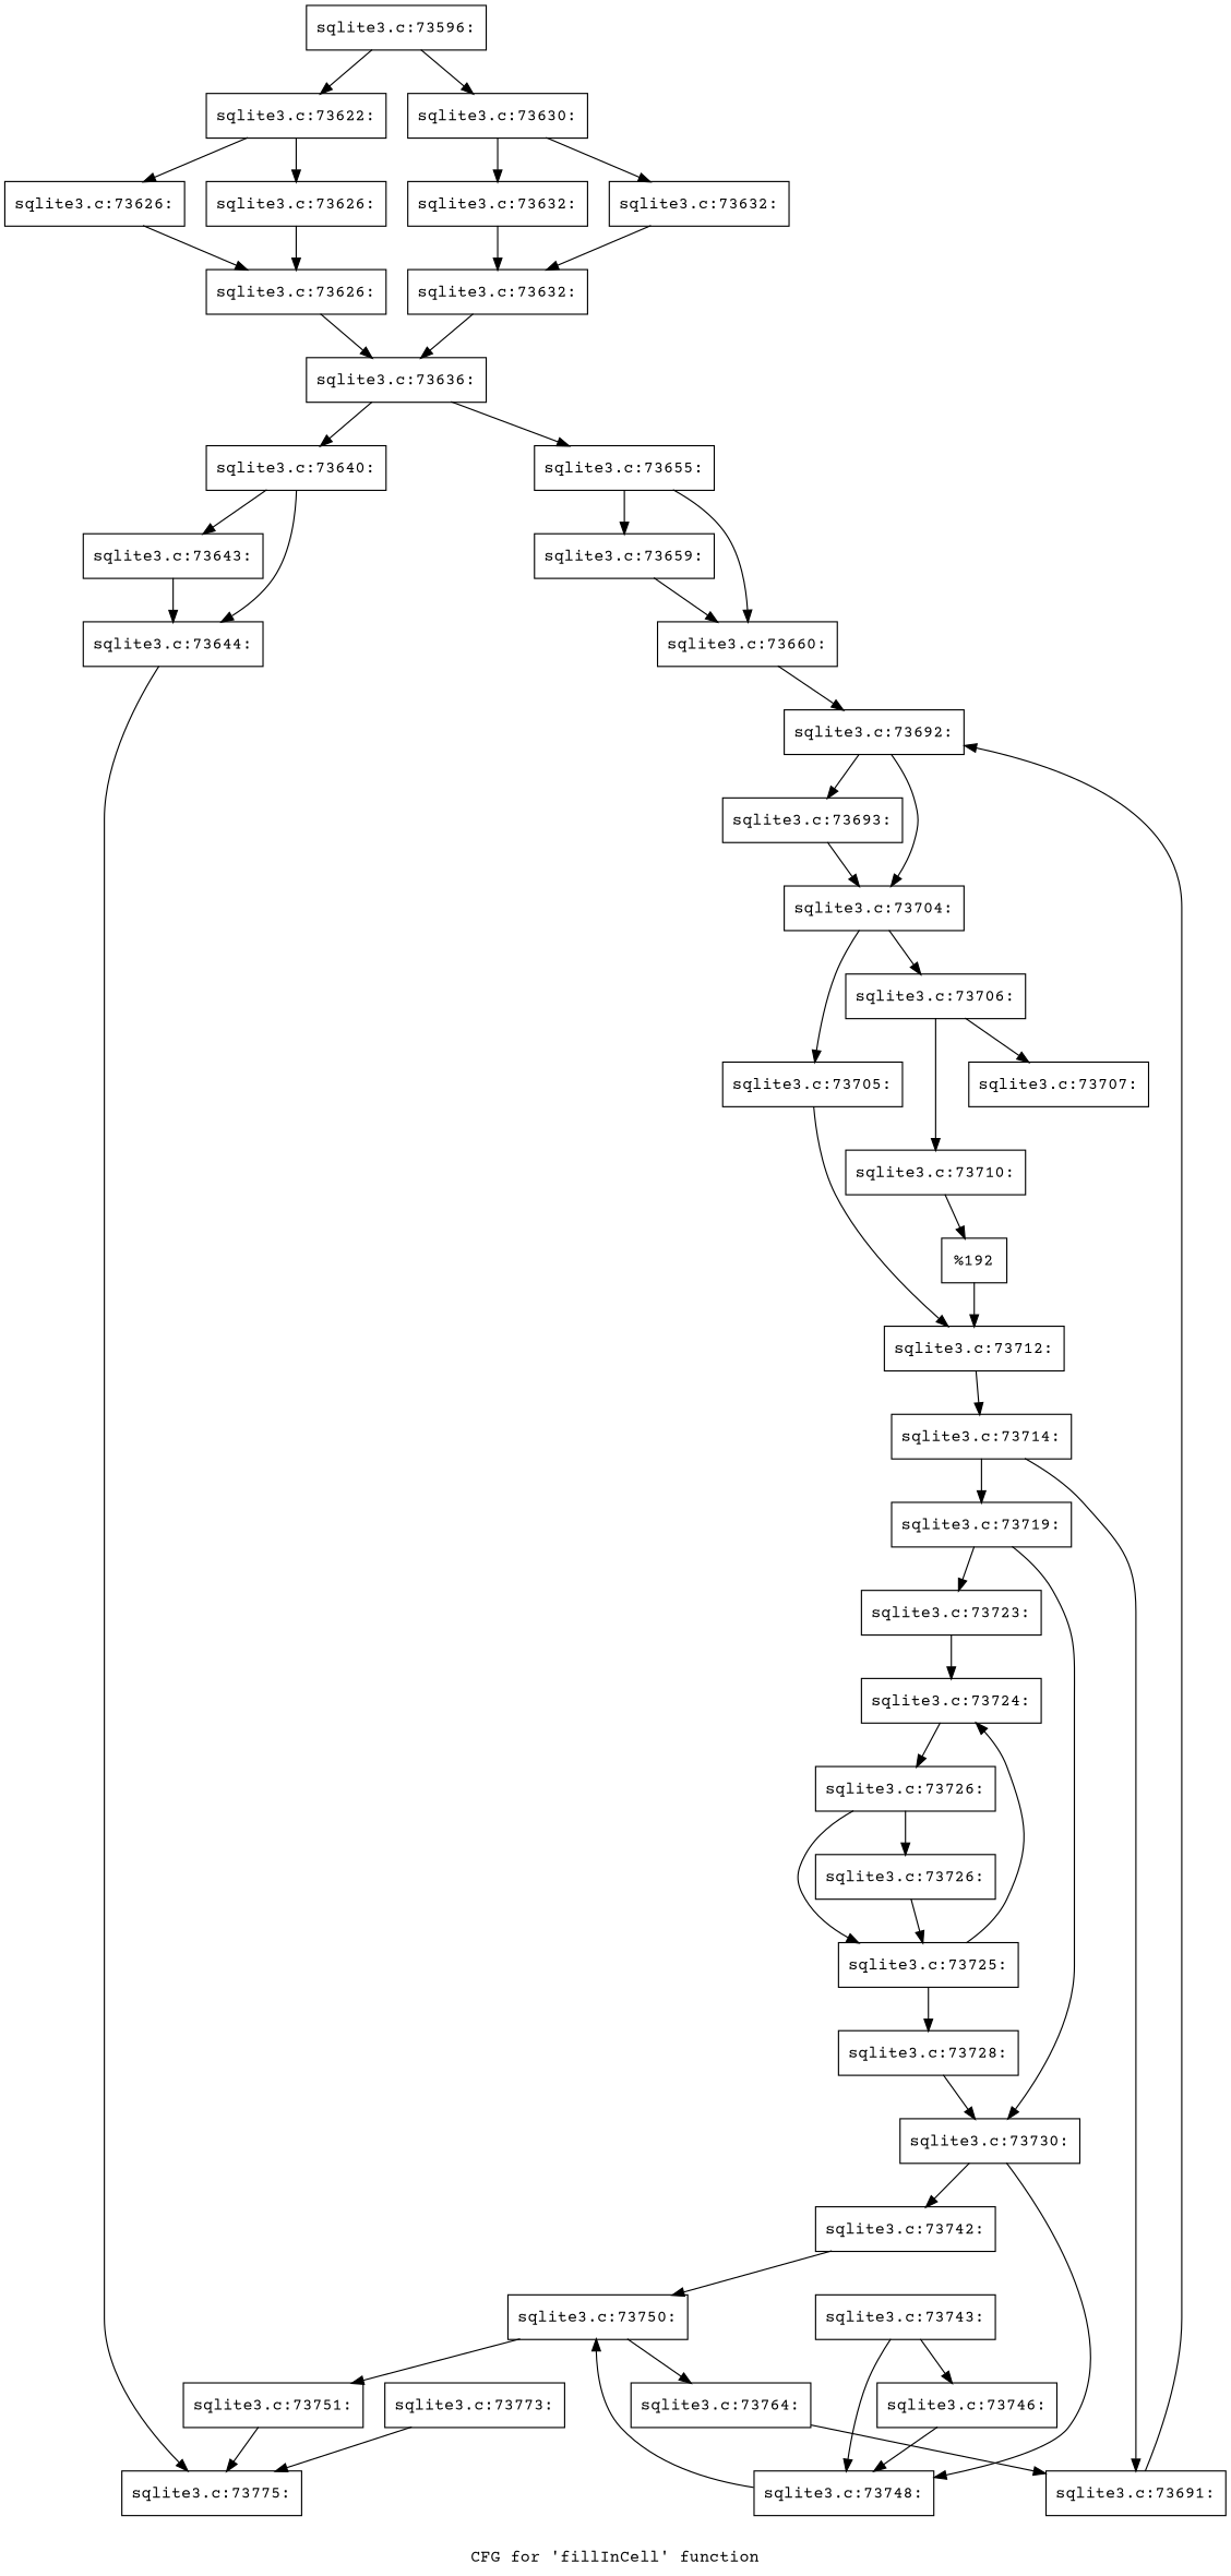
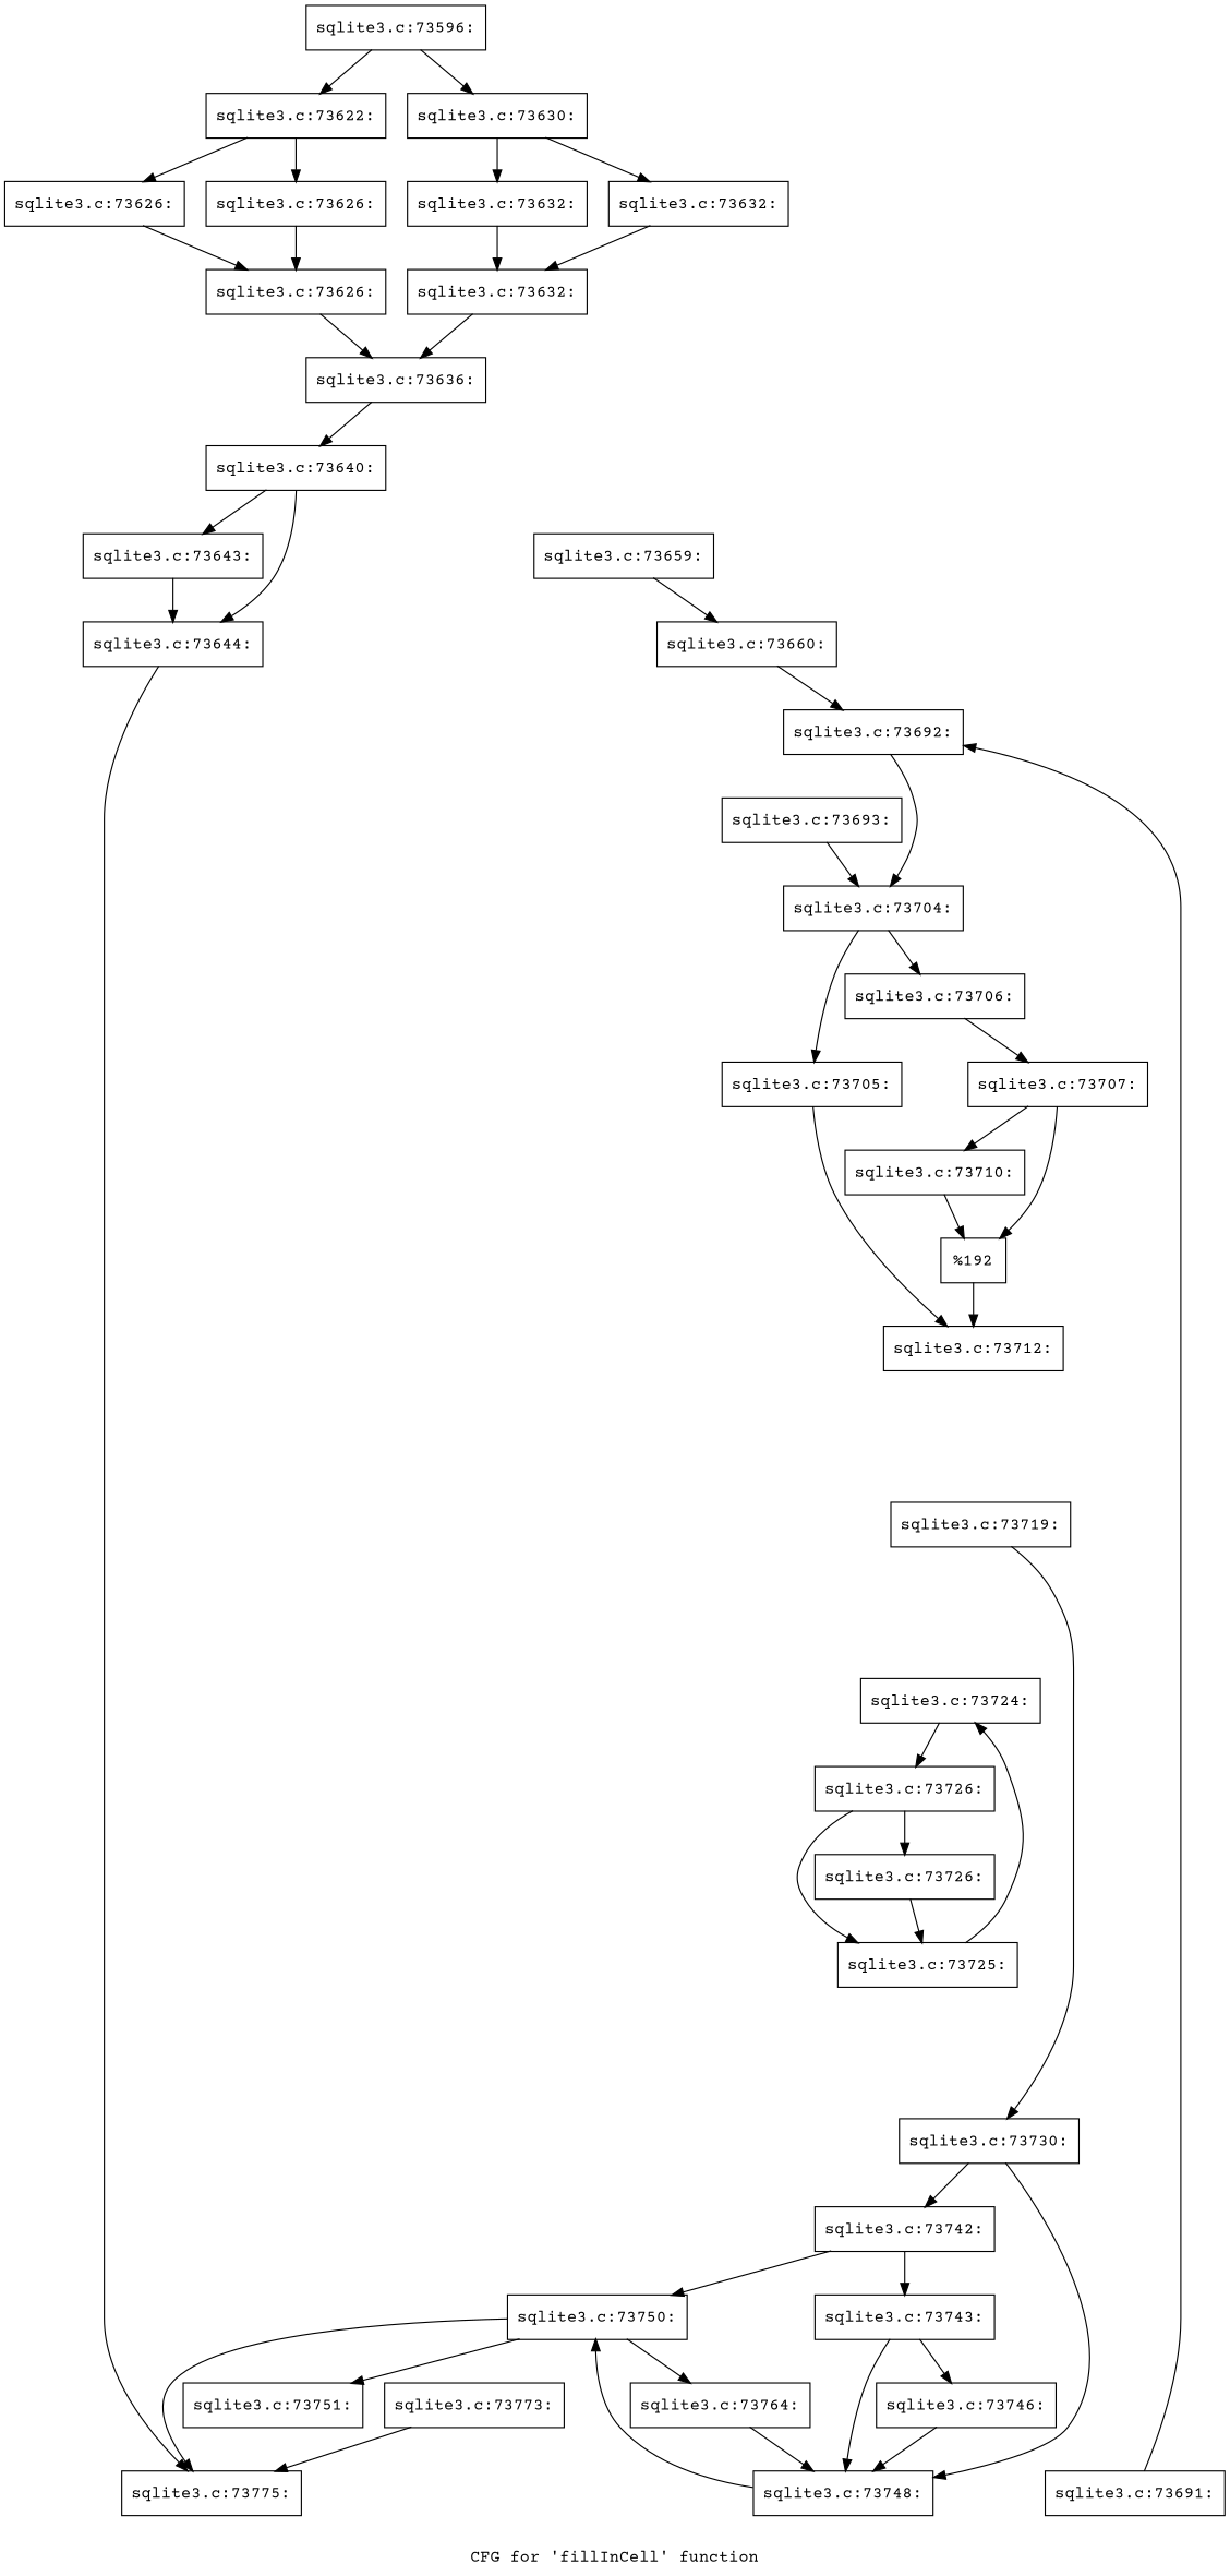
  digraph {
    fontname="Courier Prime"
    label="CFG for 'fillInCell' function"
    node [fontname="Courier Prime" shape=record]
    edge [fontname="Courier Prime"]
    n1 [label="{sqlite3.c:73596:}"]
    n2 [label="{sqlite3.c:73622:}"]
    n3 [label="{sqlite3.c:73630:}"]
    n4 [label="{sqlite3.c:73626:}"]
    n5 [label="{sqlite3.c:73626:}"]
    n6 [label="{sqlite3.c:73632:}"]
    n7 [label="{sqlite3.c:73632:}"]
    n8 [label="{sqlite3.c:73626:}"]
    n9 [label="{sqlite3.c:73632:}"]
    n10 [label="{sqlite3.c:73636:}"]
    n11 [label="{sqlite3.c:73640:}"]
-   n12 [label="{sqlite3.c:73655:}"]
    n13 [label="{sqlite3.c:73643:}"]
    n14 [label="{sqlite3.c:73644:}"]
    n15 [label="{sqlite3.c:73659:}"]
    n16 [label="{sqlite3.c:73660:}"]
    n17 [label="{sqlite3.c:73775:}"]
    n18 [label="{sqlite3.c:73692:}"]
    n19 [label="{sqlite3.c:73693:}"]
    n20 [label="{sqlite3.c:73704:}"]
    n21 [label="{sqlite3.c:73705:}"]
    n22 [label="{sqlite3.c:73706:}"]
    n23 [label="{sqlite3.c:73712:}"]
    n24 [label="{sqlite3.c:73707:}"]
    n25 [label="{sqlite3.c:73710:}"]
-   n26 [label="{sqlite3.c:73714:}"]
    n27 [label="{%192}"]
    n28 [label="{sqlite3.c:73719:}"]
    n29 [label="{sqlite3.c:73691:}"]
    n30 [label="{sqlite3.c:73773:}"]
-   n31 [label="{sqlite3.c:73723:}"]
    n32 [label="{sqlite3.c:73730:}"]
    n33 [label="{sqlite3.c:73724:}"]
    n34 [label="{sqlite3.c:73742:}"]
    n35 [label="{sqlite3.c:73748:}"]
    n36 [label="{sqlite3.c:73726:}"]
    n37 [label="{sqlite3.c:73750:}"]
    n38 [label="{sqlite3.c:73743:}"]
    n39 [label="{sqlite3.c:73751:}"]
    n40 [label="{sqlite3.c:73764:}"]
    n41 [label="{sqlite3.c:73725:}"]
    n42 [label="{sqlite3.c:73726:}"]
-   n43 [label="{sqlite3.c:73728:}"]
    n44 [label="{sqlite3.c:73746:}"]
    n1 -> n2
    n1 -> n3
    n2 -> n4
    n2 -> n5
    n3 -> n6
    n3 -> n7
    n4 -> n8
    n5 -> n8
    n6 -> n9
    n7 -> n9
    n8 -> n10
    n9 -> n10
    n10 -> n11
-   n10 -> n12
    n11 -> n13
    n11 -> n14
-   n12 -> n15
-   n12 -> n16
    n13 -> n14
    n14 -> n17
    n15 -> n16
    n16 -> n18
-   n18 -> n19
    n18 -> n20
    n19 -> n20
    n20 -> n21
    n20 -> n22
    n21 -> n23
    n22 -> n24
-   n22 -> n25
-   n23 -> n26
+   n24 -> n25
+   n24 -> n27
    n25 -> n27
-   n26 -> n28
-   n26 -> n29
    n27 -> n23
-   n28 -> n31
    n28 -> n32
    n29 -> n18
    n30 -> n17
-   n31 -> n33
    n32 -> n34
    n32 -> n35
    n33 -> n36
    n34 -> n37
+   n34 -> n38
    n35 -> n37
    n36 -> n41
    n36 -> n42
    n37 -> n39
    n37 -> n40
    n38 -> n35
    n38 -> n44
-   n39 -> n17
-   n40 -> n29
+   n37 -> n17
+   n40 -> n35
    n41 -> n33
-   n41 -> n43
    n42 -> n41
-   n43 -> n32
    n44 -> n35
  }
